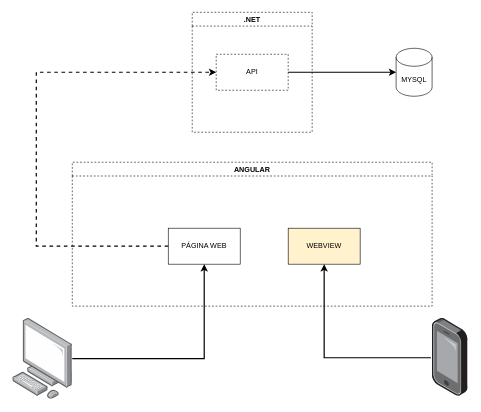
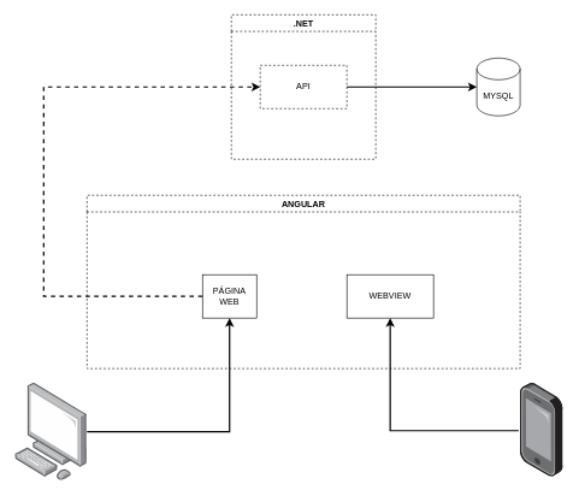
  <mxCell id="0" />
  <mxCell id="1" parent="0" />
  <mxCell id="2" value=".NET" style="swimlane;whiteSpace=wrap;html=1;dashed=1;" vertex="1" parent="1"><mxGeometry x="320" y="20" width="200" height="200" as="geometry" /></mxCell>
  <mxCell id="3" value="API" style="rounded=0;whiteSpace=wrap;html=1;dashed=1;" vertex="1" parent="2"><mxGeometry x="40" y="70" width="120" height="60" as="geometry" /></mxCell>
  <mxCell id="4" value="&lt;div&gt;ANGULAR&lt;/div&gt;" style="swimlane;whiteSpace=wrap;html=1;dashed=1;" vertex="1" parent="1"><mxGeometry x="120" y="270" width="600" height="240" as="geometry" /></mxCell>
- <mxCell id="5" value="WEBVIEW" style="rounded=0;whiteSpace=wrap;html=1;fillColor=#fff2cc;" vertex="1" parent="4"><mxGeometry x="360" y="110" width="120" height="60" as="geometry" /></mxCell>
- <mxCell id="6" value="PÁGINA WEB" style="rounded=0;whiteSpace=wrap;html=1;" vertex="1" parent="4"><mxGeometry x="160" y="110" width="120" height="60" as="geometry" /></mxCell>
+ <mxCell id="5" value="WEBVIEW" style="rounded=0;whiteSpace=wrap;html=1;" vertex="1" parent="4"><mxGeometry x="360" y="110" width="120" height="60" as="geometry" /></mxCell>
+ <mxCell id="6" value="PÁGINA WEB" style="rounded=0;whiteSpace=wrap;html=1;" vertex="1" parent="4"><mxGeometry x="160" y="110" width="75" height="60" as="geometry" /></mxCell>
  <mxCell id="7" style="edgeStyle=orthogonalEdgeStyle;rounded=0;orthogonalLoop=1;jettySize=auto;html=1;entryX=0.5;entryY=1;entryDx=0;entryDy=0;exitX=-0.034;exitY=0.508;exitDx=0;exitDy=0;exitPerimeter=0;strokeWidth=2;" edge="1" parent="1" source="8" target="5"><mxGeometry relative="1" as="geometry" /></mxCell>
  <mxCell id="8" value="" style="image;points=[];aspect=fixed;html=1;align=center;shadow=0;dashed=0;image=img/lib/allied_telesis/computer_and_terminals/Smartphone.svg;" vertex="1" parent="1"><mxGeometry x="720" y="530" width="59.58" height="130" as="geometry" /></mxCell>
  <mxCell id="9" style="edgeStyle=orthogonalEdgeStyle;rounded=0;orthogonalLoop=1;jettySize=auto;html=1;entryX=0.5;entryY=1;entryDx=0;entryDy=0;strokeWidth=2;" edge="1" parent="1" source="10" target="6"><mxGeometry relative="1" as="geometry" /></mxCell>
  <mxCell id="10" value="" style="image;points=[];aspect=fixed;html=1;align=center;shadow=0;dashed=0;image=img/lib/allied_telesis/computer_and_terminals/Personal_Computer.svg;" vertex="1" parent="1"><mxGeometry x="20.39" y="530" width="99.61" height="135" as="geometry" /></mxCell>
  <mxCell id="11" value="MYSQL" style="shape=cylinder3;whiteSpace=wrap;html=1;boundedLbl=1;backgroundOutline=1;size=15;" vertex="1" parent="1"><mxGeometry x="660" y="80" width="60" height="80" as="geometry" /></mxCell>
  <mxCell id="12" style="edgeStyle=orthogonalEdgeStyle;rounded=0;orthogonalLoop=1;jettySize=auto;html=1;exitX=0;exitY=0.5;exitDx=0;exitDy=0;entryX=0;entryY=0.5;entryDx=0;entryDy=0;strokeWidth=2;dashed=1;" edge="1" parent="1" source="6" target="3"><mxGeometry relative="1" as="geometry"><Array as="points"><mxPoint x="60" y="410" /><mxPoint x="60" y="120" /></Array></mxGeometry></mxCell>
  <mxCell id="13" style="edgeStyle=orthogonalEdgeStyle;rounded=0;orthogonalLoop=1;jettySize=auto;html=1;exitX=1;exitY=0.5;exitDx=0;exitDy=0;entryX=0;entryY=0.5;entryDx=0;entryDy=0;entryPerimeter=0;strokeWidth=2;" edge="1" parent="1" source="3" target="11"><mxGeometry relative="1" as="geometry" /></mxCell>
